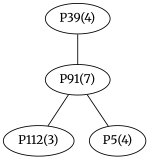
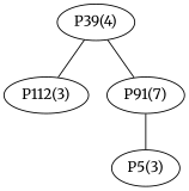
  graph {
    fontname=Merriweather
    node [fontname=Merriweather]
    edge [fontname=Merriweather]
    "P39(4)"
    "P112(3)"
    "P91(7)"
-   "P5(3)" [label="P5(4)"]
-   "P91(7)" -- "P112(3)"
+   "P5(3)"
+   "P39(4)" -- "P112(3)"
    "P39(4)" -- "P91(7)"
    "P91(7)" -- "P5(3)"
  }
